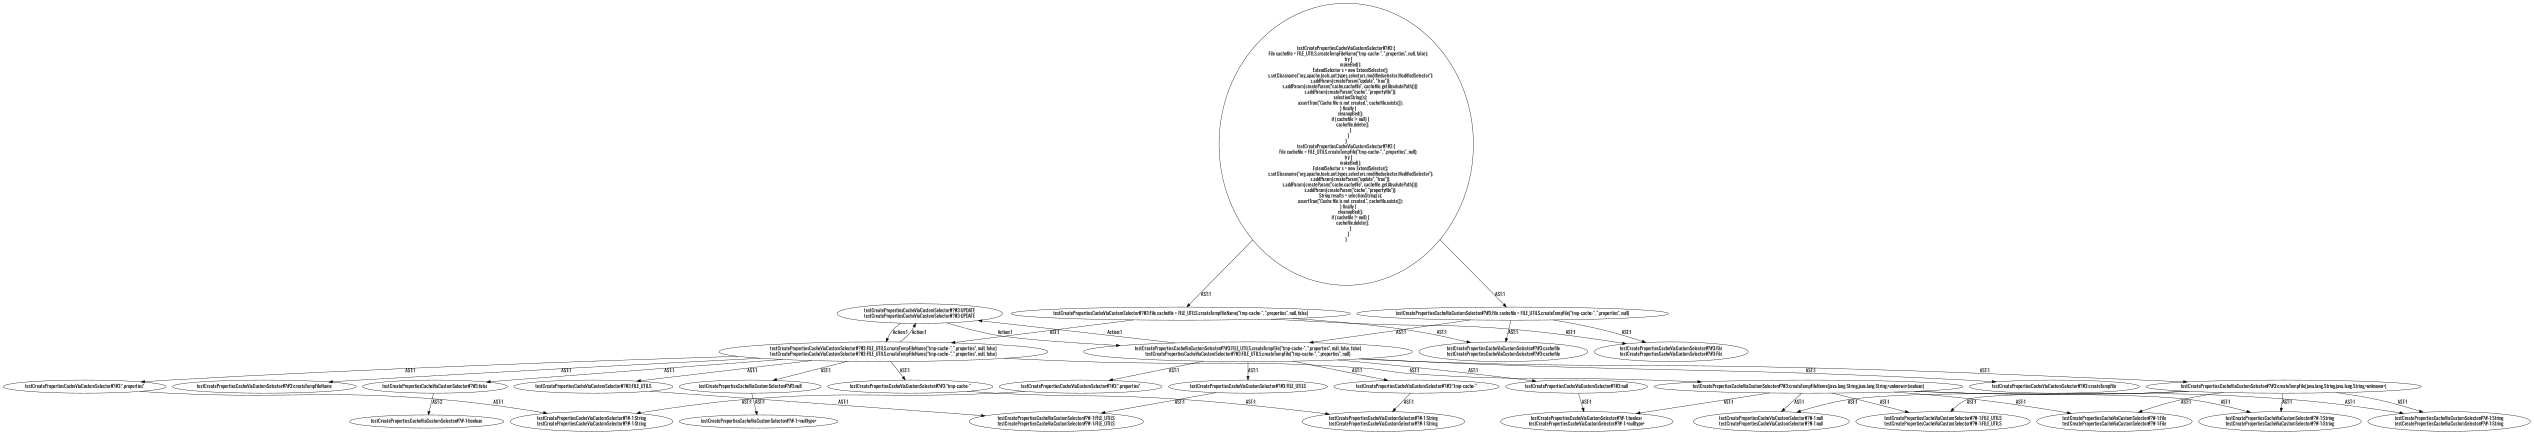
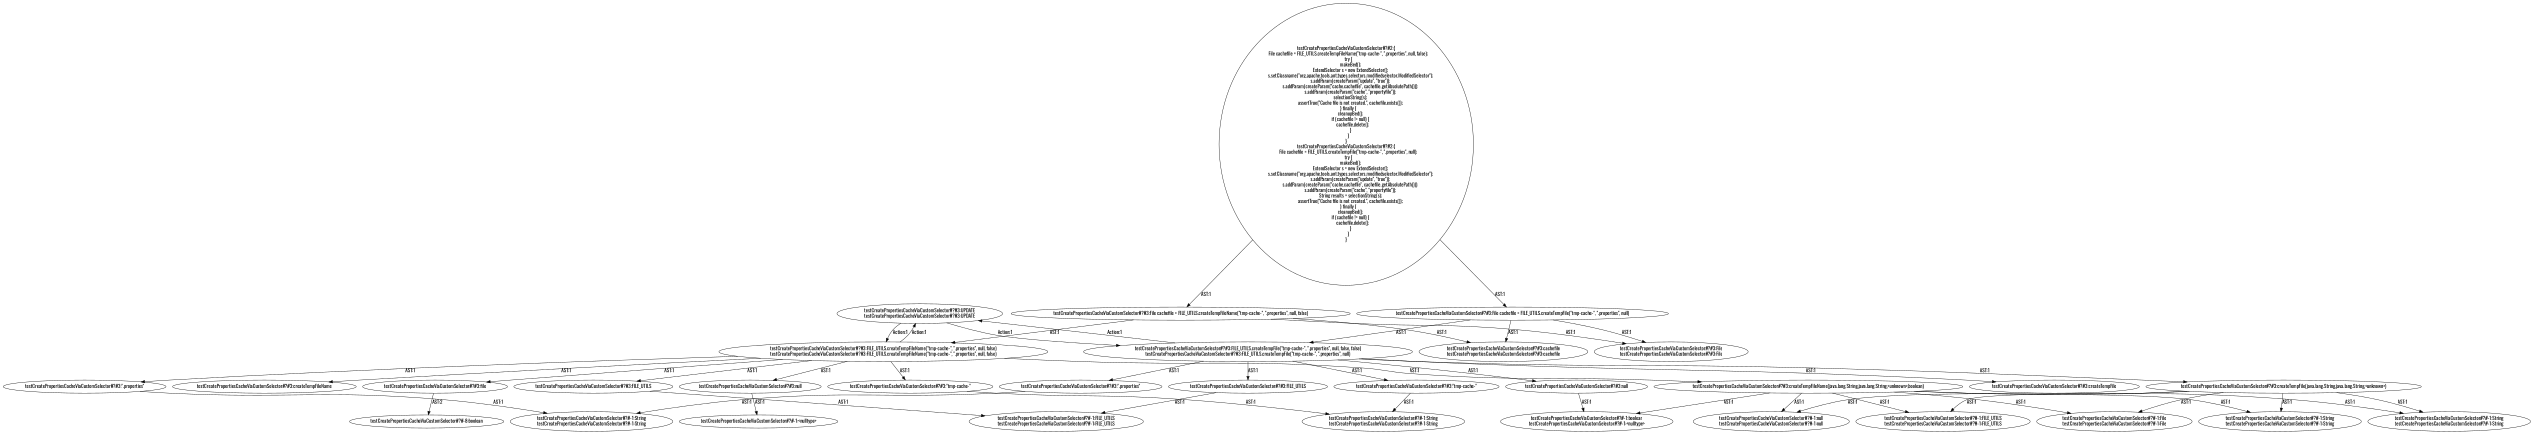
  digraph {
    fontname=Oswald
    node [fontname=Oswald shape=ellipse]
    edge [fontname=Oswald]
    n1 [label="testCreatePropertiesCacheViaCustomSelector#?#3:UPDATE\ntestCreatePropertiesCacheViaCustomSelector#?#3:UPDATE"]
    n2 [label="testCreatePropertiesCacheViaCustomSelector#?#3:FILE_UTILS.createTempFileName(\"tmp-cache-\", \".properties\", null, false)\ntestCreatePropertiesCacheViaCustomSelector#?#3:FILE_UTILS.createTempFileName(\"tmp-cache-\", \".properties\", null, false)"]
    n3 [label="testCreatePropertiesCacheViaCustomSelector#?#3:FILE_UTILS.createTempFile(\"tmp-cache-\", \".properties\", null, false, false)\ntestCreatePropertiesCacheViaCustomSelector#?#3:FILE_UTILS.createTempFile(\"tmp-cache-\", \".properties\", null)"]
    n4 [label="testCreatePropertiesCacheViaCustomSelector#?#3:createTempFileName"]
    n5 [label="testCreatePropertiesCacheViaCustomSelector#?#3:FILE_UTILS"]
    n6 [label="testCreatePropertiesCacheViaCustomSelector#?#3:createTempFileName(java.lang.String,java.lang.String,<unknown>,boolean)"]
    n7 [label="testCreatePropertiesCacheViaCustomSelector#?#3:\"tmp-cache-\""]
    n8 [label="testCreatePropertiesCacheViaCustomSelector#?#3:\".properties\""]
    n9 [label="testCreatePropertiesCacheViaCustomSelector#?#3:null"]
-   n10 [label="testCreatePropertiesCacheViaCustomSelector#?#3:false"]
+   n10 [label="testCreatePropertiesCacheViaCustomSelector#?#3:file"]
    n11 [label="testCreatePropertiesCacheViaCustomSelector#?#3:null"]
    n12 [label="testCreatePropertiesCacheViaCustomSelector#?#3:\".properties\""]
    n13 [label="testCreatePropertiesCacheViaCustomSelector#?#3:createTempFile"]
    n14 [label="testCreatePropertiesCacheViaCustomSelector#?#3:\"tmp-cache-\""]
    n15 [label="testCreatePropertiesCacheViaCustomSelector#?#3:FILE_UTILS"]
    n16 [label="testCreatePropertiesCacheViaCustomSelector#?#3:createTempFile(java.lang.String,java.lang.String,<unknown>)"]
    n17 [label="testCreatePropertiesCacheViaCustomSelector#?#-1:FILE_UTILS\ntestCreatePropertiesCacheViaCustomSelector#?#-1:FILE_UTILS"]
    n18 [label="testCreatePropertiesCacheViaCustomSelector#?#-1:FILE_UTILS\ntestCreatePropertiesCacheViaCustomSelector#?#-1:FILE_UTILS"]
    n19 [label="testCreatePropertiesCacheViaCustomSelector#?#-1:File\ntestCreatePropertiesCacheViaCustomSelector#?#-1:File"]
    n20 [label="testCreatePropertiesCacheViaCustomSelector#?#-1:String\ntestCreatePropertiesCacheViaCustomSelector#?#-1:String"]
    n21 [label="testCreatePropertiesCacheViaCustomSelector#?#-1:String\ntestCreatePropertiesCacheViaCustomSelector#?#-1:String"]
    n22 [label="testCreatePropertiesCacheViaCustomSelector#?#-1:null\ntestCreatePropertiesCacheViaCustomSelector#?#-1:null"]
    n23 [label="testCreatePropertiesCacheViaCustomSelector#?#-1:boolean\ntestCreatePropertiesCacheViaCustomSelector#?#-1:<nulltype>"]
    n24 [label="testCreatePropertiesCacheViaCustomSelector#?#-1:String\ntestCreatePropertiesCacheViaCustomSelector#?#-1:String"]
    n25 [label="testCreatePropertiesCacheViaCustomSelector#?#-1:String\ntestCreatePropertiesCacheViaCustomSelector#?#-1:String"]
    n26 [label="testCreatePropertiesCacheViaCustomSelector#?#-1:<nulltype>"]
-   n27 [label="testCreatePropertiesCacheViaCustomSelector#?#-1:boolean"]
+   n27 [label="testCreatePropertiesCacheViaCustomSelector#?#-8:boolean"]
    n28 [label="testCreatePropertiesCacheViaCustomSelector#?#3:File cachefile = FILE_UTILS.createTempFileName(\"tmp-cache-\", \".properties\", null, false)"]
    n29 [label="testCreatePropertiesCacheViaCustomSelector#?#3:cachefile\ntestCreatePropertiesCacheViaCustomSelector#?#3:cachefile"]
    n30 [label="testCreatePropertiesCacheViaCustomSelector#?#3:File\ntestCreatePropertiesCacheViaCustomSelector#?#3:File"]
    n31 [label="testCreatePropertiesCacheViaCustomSelector#?#2:\{\n    File cachefile = FILE_UTILS.createTempFileName(\"tmp-cache-\", \".properties\", null, false);\n    try \{\n        makeBed();\n        ExtendSelector s = new ExtendSelector();\n        s.setClassname(\"org.apache.tools.ant.types.selectors.modifiedselector.ModifiedSelector\");\n        s.addParam(createParam(\"update\", \"true\"));\n        s.addParam(createParam(\"cache.cachefile\", cachefile.getAbsolutePath()));\n        s.addParam(createParam(\"cache\", \"propertyfile\"));\n        selectionString(s);\n        assertTrue(\"Cache file is not created.\", cachefile.exists());\n    \} finally \{\n        cleanupBed();\n        if (cachefile != null) \{\n            cachefile.delete();\n        \}\n    \}\n\}\ntestCreatePropertiesCacheViaCustomSelector#?#2:\{\n    File cachefile = FILE_UTILS.createTempFile(\"tmp-cache-\", \".properties\", null);\n    try \{\n        makeBed();\n        ExtendSelector s = new ExtendSelector();\n        s.setClassname(\"org.apache.tools.ant.types.selectors.modifiedselector.ModifiedSelector\");\n        s.addParam(createParam(\"update\", \"true\"));\n        s.addParam(createParam(\"cache.cachefile\", cachefile.getAbsolutePath()));\n        s.addParam(createParam(\"cache\", \"propertyfile\"));\n        String results = selectionString(s);\n        assertTrue(\"Cache file is not created.\", cachefile.exists());\n    \} finally \{\n        cleanupBed();\n        if (cachefile != null) \{\n            cachefile.delete();\n        \}\n    \}\n\}"]
    n32 [label="testCreatePropertiesCacheViaCustomSelector#?#3:File cachefile = FILE_UTILS.createTempFile(\"tmp-cache-\", \".properties\", null)"]
    n1 -> n2 [label="Action:1"]
    n1 -> n3 [label="Action:1"]
    n2 -> n1 [label="Action:1"]
    n2 -> n4 [label="AST:1"]
    n2 -> n5 [label="AST:1"]
    n2 -> n6 [label="AST:1"]
    n2 -> n7 [label="AST:1"]
    n2 -> n8 [label="AST:1"]
    n2 -> n9 [label="AST:1"]
    n2 -> n10 [label="AST:1"]
    n3 -> n1 [label="Action:1"]
    n3 -> n11 [label="AST:1"]
    n3 -> n12 [label="AST:1"]
    n3 -> n13 [label="AST:1"]
    n3 -> n14 [label="AST:1"]
    n3 -> n15 [label="AST:1"]
    n3 -> n16 [label="AST:1"]
    n5 -> n17 [label="AST:1"]
    n6 -> n18 [label="AST:1"]
    n6 -> n19 [label="AST:1"]
    n6 -> n20 [label="AST:1"]
    n6 -> n21 [label="AST:1"]
    n6 -> n22 [label="AST:1"]
    n6 -> n23 [label="AST:1"]
    n7 -> n24 [label="AST:1"]
    n8 -> n25 [label="AST:1"]
    n9 -> n26 [label="AST:1"]
    n10 -> n27 [label="AST:2"]
    n11 -> n23 [label="AST:1"]
    n12 -> n25 [label="AST:1"]
    n14 -> n24 [label="AST:1"]
    n15 -> n17 [label="AST:1"]
    n16 -> n18 [label="AST:1"]
    n16 -> n19 [label="AST:1"]
    n16 -> n20 [label="AST:1"]
    n16 -> n21 [label="AST:1"]
    n16 -> n22 [label="AST:1"]
    n28 -> n2 [label="AST:1"]
    n28 -> n29 [label="AST:1"]
    n28 -> n30 [label="AST:1"]
    n31 -> n28 [label="AST:1"]
    n31 -> n32 [label="AST:1"]
    n32 -> n3 [label="AST:1"]
    n32 -> n29 [label="AST:1"]
    n32 -> n30 [label="AST:1"]
  }
